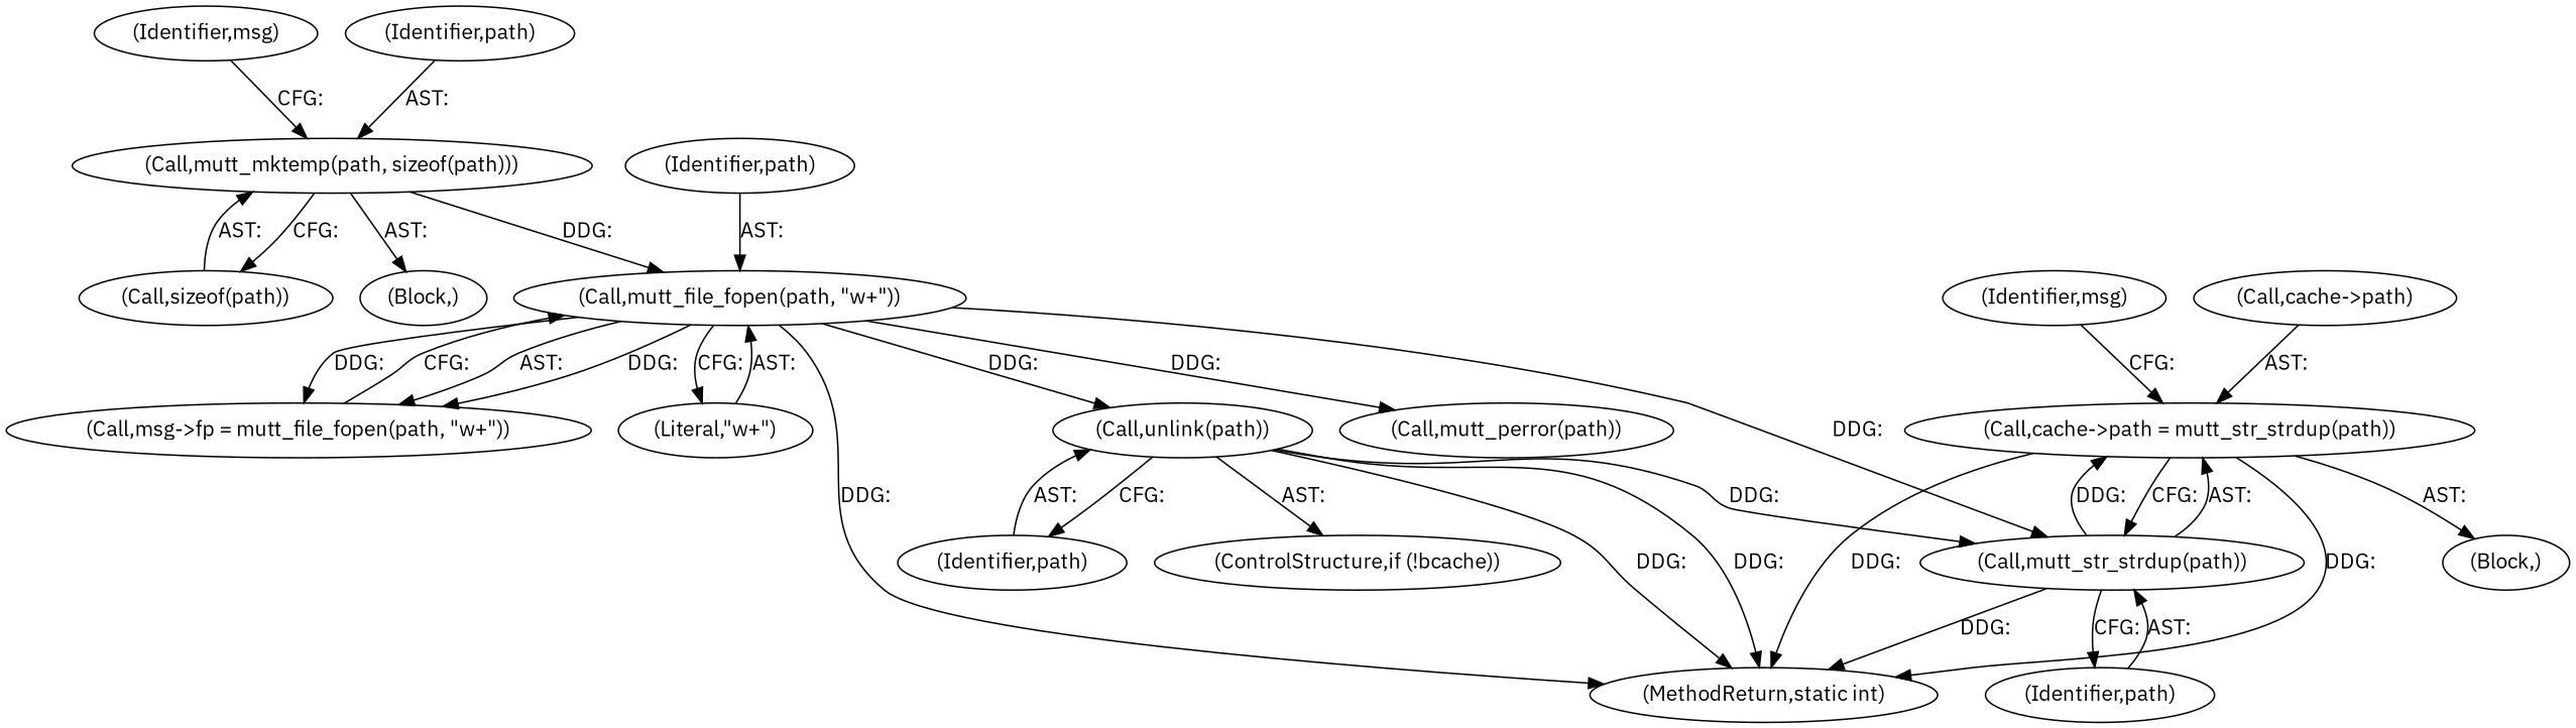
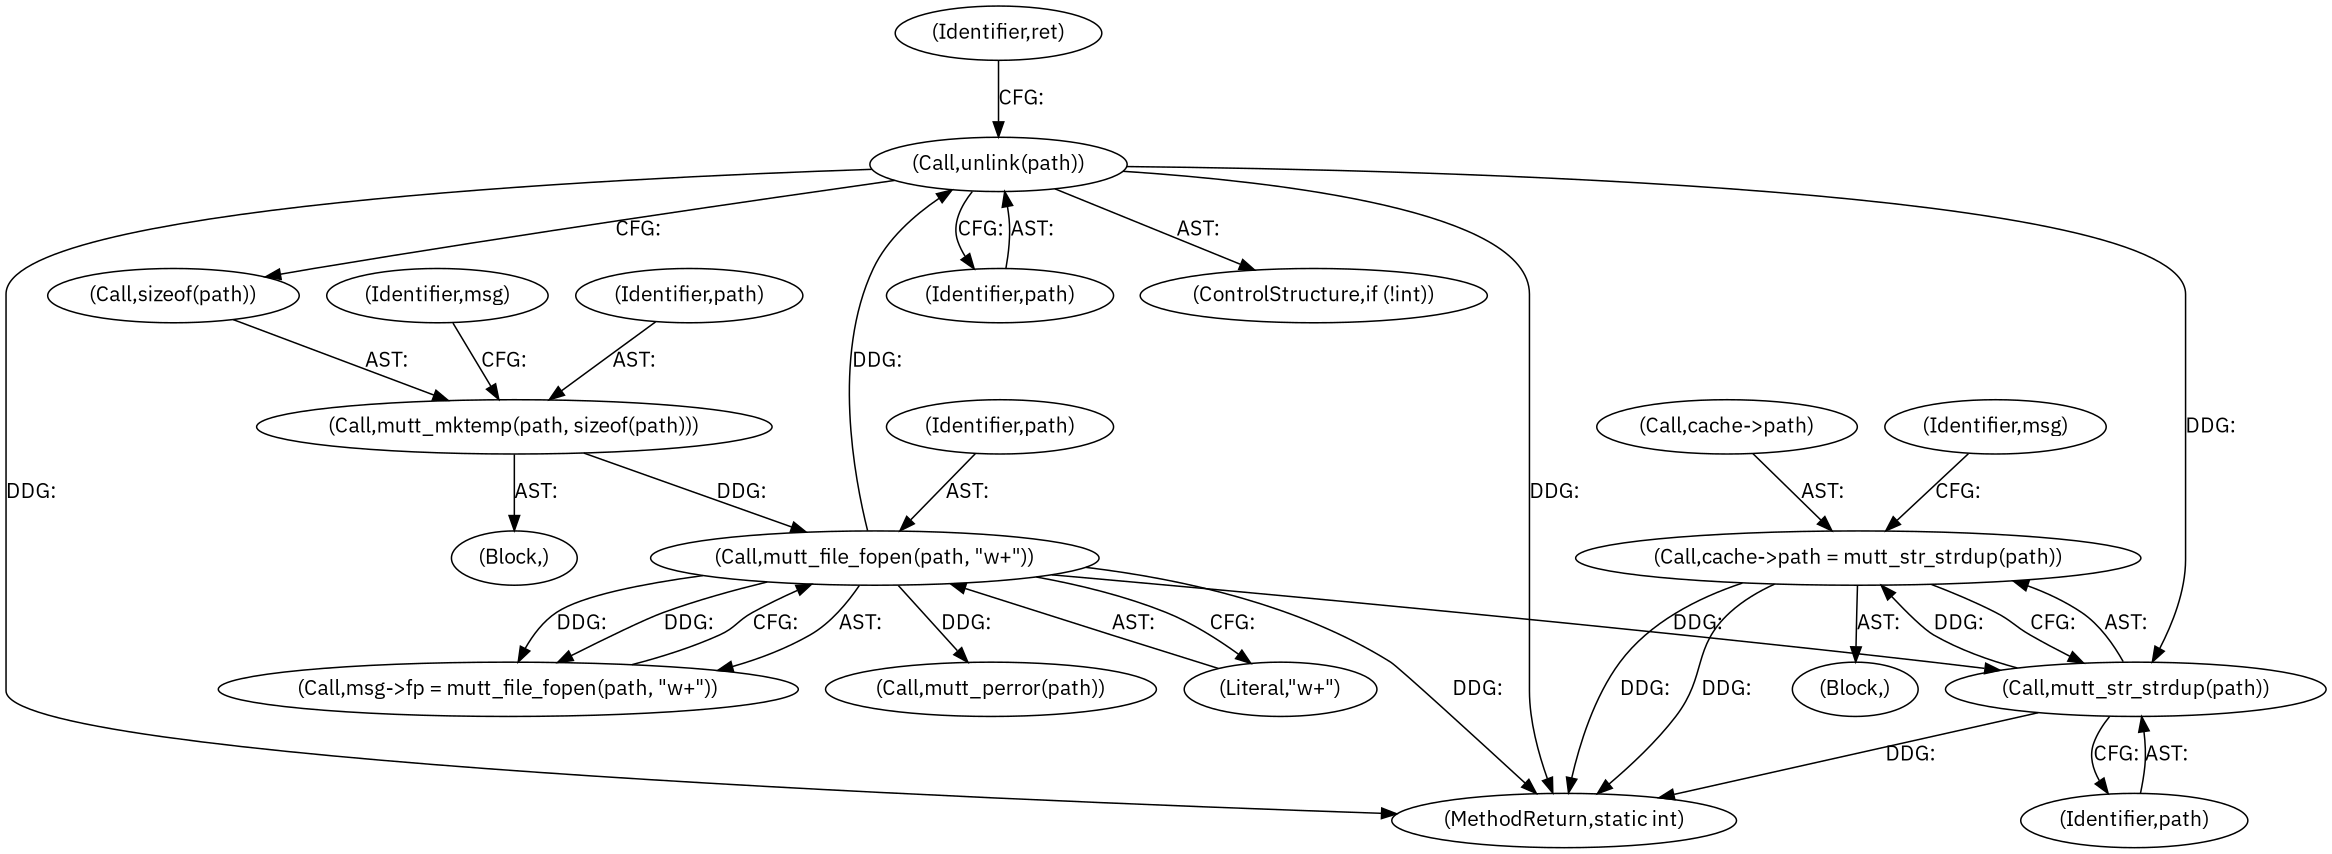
  digraph {
    fontname="IBM Plex Sans"
    node [fontname="IBM Plex Sans"]
    edge [fontname="IBM Plex Sans"]
    n1 [label="(Call,cache->path = mutt_str_strdup(path))"]
    n2 [label="(Call,mutt_str_strdup(path))"]
    n3 [label="(Block,)"]
    n4 [label="(MethodReturn,static int)"]
    n5 [label="(Identifier,path)"]
    n6 [label="(Call,unlink(path))"]
    n7 [label="(Identifier,path)"]
-   n8 [label="(ControlStructure,if (!bcache))"]
+   n8 [label="(ControlStructure,if (!int))"]
    n9 [label="(Call,mutt_file_fopen(path, \"w+\"))"]
    n10 [label="(Call,msg->fp = mutt_file_fopen(path, \"w+\"))"]
    n11 [label="(Call,mutt_perror(path))"]
    n12 [label="(Literal,\"w+\")"]
    n13 [label="(Call,mutt_mktemp(path, sizeof(path)))"]
    n14 [label="(Call,sizeof(path))"]
    n15 [label="(Block,)"]
    n16 [label="(Identifier,path)"]
    n17 [label="(Identifier,msg)"]
+   n18 [label="(Identifier,ret)"]
    n19 [label="(Call,cache->path)"]
    n20 [label="(Identifier,path)"]
    n21 [label="(Identifier,msg)"]
    n1 -> n2 [label="CFG: "]
    n1 -> n3 [label="AST: "]
    n1 -> n4 [label="DDG: "]
    n1 -> n4 [label="DDG: "]
    n2 -> n1 [label="AST: "]
    n2 -> n1 [label="DDG: "]
    n2 -> n4 [label="DDG: "]
    n2 -> n5 [label="CFG: "]
    n5 -> n2 [label="AST: "]
    n6 -> n2 [label="DDG: "]
    n6 -> n4 [label="DDG: "]
    n6 -> n4 [label="DDG: "]
    n6 -> n7 [label="CFG: "]
    n6 -> n8 [label="AST: "]
    n7 -> n6 [label="AST: "]
    n9 -> n2 [label="DDG: "]
    n9 -> n4 [label="DDG: "]
    n9 -> n6 [label="DDG: "]
    n9 -> n10 [label="AST: "]
    n9 -> n10 [label="DDG: "]
    n9 -> n10 [label="DDG: "]
    n9 -> n11 [label="DDG: "]
    n9 -> n12 [label="CFG: "]
    n10 -> n9 [label="CFG: "]
    n12 -> n9 [label="AST: "]
    n13 -> n9 [label="DDG: "]
-   n13 -> n14 [label="CFG: "]
+   n6 -> n14 [label="CFG: "]
    n13 -> n15 [label="AST: "]
    n14 -> n13 [label="AST: "]
    n16 -> n9 [label="AST: "]
    n17 -> n13 [label="CFG: "]
+   n18 -> n6 [label="CFG: "]
    n19 -> n1 [label="AST: "]
    n20 -> n13 [label="AST: "]
    n21 -> n1 [label="CFG: "]
  }
